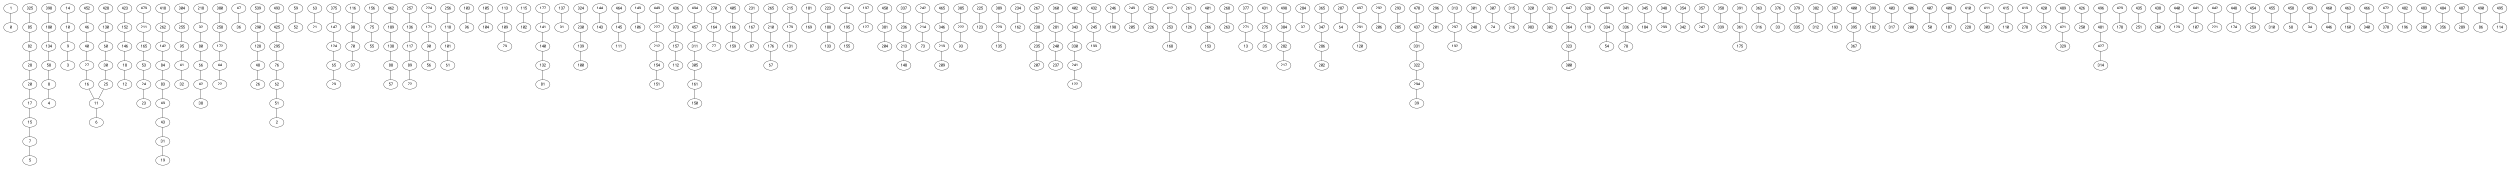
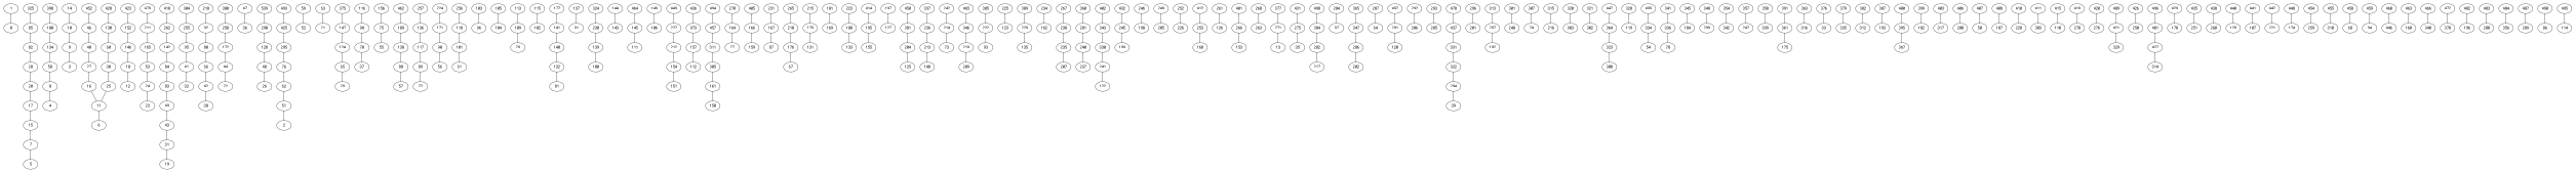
  graph {
    fontname="Roboto Mono"
    node [fontname="Roboto Mono"]
    edge [fontname="Roboto Mono"]
    1
    0
    7
    5
    8
    4
    9
    3
    10
    11
    6
    14
    15
    16
    17
    18
    12
    20
    24
    23
    25
    27
    28
    30
    31
    19
    40
    41
    32
    42
    38
    43
    44
    22
    46
    47
    36
    48
    26
    49
    51
    2
    53
    58
    59
    52
    60
    62
    63
    21
    65
    29
    66
    70
    37
    75
    55
    76
    80
    82
    83
    84
    85
    88
    57
    89
    72
    90
    56
    92
    95
    98
    101
    61
    103
    96
    105
    104
    109
    79
    113
    115
    102
    116
    117
    118
    124
    128
    130
    132
    81
    134
    136
    137
    91
    138
    139
    100
    140
    141
    142
    144
    143
    145
    111
    146
    147
    149
    106
    152
    154
    151
    156
    157
    112
    161
    150
    164
    77
    165
    166
    159
    167
    87
    171
    172
    n127 [label=973]
    176
    67
    177
    179
    131
    180
    181
    169
    188
    133
    189
    195
    155
    197
    127
    204
+   125
    210
    211
    212
    213
    148
    214
    73
    215
    218
    219
    209
    222
    93
    223
    224
    225
    123
    227
    229
    135
    230
    231
    234
    162
    235
    207
    236
    238
    240
    237
    241
    122
    242
    245
    199
    246
    198
    249
    205
    252
    226
    253
    168
    255
    256
    257
    258
    261
    126
    262
    265
    266
    153
    267
    268
    263
    270
    271
    13
    275
    35
    281
    282
    217
    284
    97
    286
    202
    287
    64
    290
    291
    120
    292
    206
    293
    285
    294
    39
    295
    296
    201
    297
    192
    301
    248
    304
    305
    307
    74
    311
    313
    315
    216
    n239 [label=983]
    320
    321
    302
    322
    323
    300
    324
    325
    328
    119
    330
    331
    334
    54
    336
    78
    337
    341
    343
    345
    184
    346
    347
    348
    299
    354
    342
    357
    247
    358
    339
    360
    361
    175
    363
    316
    364
    365
    375
    376
    33
    377
    379
    335
    380
    381
    382
    312
    384
    385
    387
    193
    389
    391
    395
    367
    398
    399
    182
    400
    401
    402
    403
    317
    405
    406
    200
    407
    50
    408
    187
    410
    228
    411
    303
    412
    414
    415
    110
    418
    419
    278
    420
    276
    421
    329
    423
    425
    426
    250
    427
    314
    428
    429
    178
    431
    432
    435
    251
    436
    437
    438
    260
    n343 [label=539]
    440
    129
    441
    107
    442
    221
    447
    448
    174
    449
    450
    452
    454
    259
    455
    310
    457
    458
    68
    459
    94
    460
    446
    462
    463
    160
    464
    465
    466
    340
    472
    378
    478
    479
    481
    482
    196
    483
    280
    484
    356
    487
    289
    489
    490
    86
    493
    494
    495
    114
    496
    497
    498
    499
    1 -- 0
    7 -- 5
    8 -- 4
    9 -- 3
    10 -- 9
    11 -- 6
    14 -- 10
    15 -- 7
    16 -- 11
    17 -- 15
    18 -- 12
    20 -- 17
    24 -- 23
    25 -- 11
    27 -- 16
    28 -- 20
    30 -- 25
    31 -- 19
    40 -- 27
    41 -- 32
    42 -- 38
    43 -- 31
    44 -- 22
    46 -- 40
    47 -- 36
    48 -- 26
    49 -- 43
    51 -- 2
    53 -- 24
    58 -- 8
    59 -- 52
    60 -- 30
    62 -- 51
    63 -- 21
    65 -- 29
    66 -- 42
    70 -- 37
    75 -- 55
    76 -- 62
    80 -- 66
    82 -- 28
    83 -- 49
    84 -- 83
    85 -- 82
    88 -- 57
    89 -- 72
    90 -- 56
    92 -- 80
    95 -- 41
    98 -- 70
    101 -- 61
    103 -- 96
    105 -- 104
    109 -- 79
    113 -- 109
    115 -- 102
    116 -- 98
    117 -- 89
    118 -- 101
    124 -- 65
    128 -- 48
    130 -- 60
    132 -- 81
    134 -- 58
    136 -- 117
    137 -- 91
    138 -- 88
    139 -- 100
    140 -- 132
    141 -- 140
    142 -- 84
    144 -- 143
    145 -- 111
    146 -- 18
    147 -- 124
    149 -- 106
    152 -- 146
    154 -- 151
    156 -- 75
    157 -- 112
    161 -- 150
    164 -- 77
    165 -- 53
    166 -- 159
    167 -- 87
    171 -- 90
    172 -- 44
    n127 -- 157
    176 -- 67
    177 -- 141
    179 -- 131
    180 -- 134
    181 -- 169
    188 -- 133
    189 -- 138
    195 -- 155
    197 -- 127
+   204 -- 125
    210 -- 176
    211 -- 165
    212 -- 154
    213 -- 148
    214 -- 73
    215 -- 179
    218 -- 92
    219 -- 209
    222 -- 93
    223 -- 188
    224 -- 171
    225 -- 123
    227 -- 212
    229 -- 135
    230 -- 139
    231 -- 167
    234 -- 162
    235 -- 207
    236 -- 213
    238 -- 235
    240 -- 237
    241 -- 122
    242 -- 214
    245 -- 199
    246 -- 198
    249 -- 205
    252 -- 226
    253 -- 168
    255 -- 95
    256 -- 118
    257 -- 136
    258 -- 172
    261 -- 126
    262 -- 142
    265 -- 210
    266 -- 153
    267 -- 238
    268 -- 263
    270 -- 164
    271 -- 13
    275 -- 35
    281 -- 240
    282 -- 217
    284 -- 97
    286 -- 202
    287 -- 64
    290 -- 128
    291 -- 120
    292 -- 206
    293 -- 285
    294 -- 39
    295 -- 76
    296 -- 201
    297 -- 192
    301 -- 248
    304 -- 255
    305 -- 161
    307 -- 74
    311 -- 305
    313 -- 297
    315 -- 216
    320 -- n239
    321 -- 302
    322 -- 294
    323 -- 300
    324 -- 230
    325 -- 85
    328 -- 119
    330 -- 241
    331 -- 322
    334 -- 54
    336 -- 78
    337 -- 236
    341 -- 336
    343 -- 330
    345 -- 184
    346 -- 219
    347 -- 286
    348 -- 299
    354 -- 342
    357 -- 247
    358 -- 339
    360 -- 281
    361 -- 175
    363 -- 316
    364 -- 323
    365 -- 347
    375 -- 147
    376 -- 33
    377 -- 271
    379 -- 335
    380 -- 258
    381 -- 204
    382 -- 312
    384 -- 282
    385 -- 222
    387 -- 193
    389 -- 229
    391 -- 361
    395 -- 367
    398 -- 180
    399 -- 182
    400 -- 395
    401 -- 266
    402 -- 343
    403 -- 317
    405 -- 166
    406 -- 200
    407 -- 50
    408 -- 187
    410 -- 228
    411 -- 303
    412 -- 253
    414 -- 195
    415 -- 110
    418 -- 262
    419 -- 278
    420 -- 276
    421 -- 329
    423 -- 152
    425 -- 295
    426 -- 250
    427 -- 314
    428 -- 130
    429 -- 178
    431 -- 275
    432 -- 245
    435 -- 251
    436 -- n127
    437 -- 331
    438 -- 260
    n343 -- 290
    440 -- 129
    441 -- 107
    442 -- 221
    447 -- 364
    448 -- 174
    449 -- 227
    450 -- 381
    452 -- 46
    454 -- 259
    455 -- 310
    457 -- 311
    458 -- 68
    459 -- 94
    460 -- 446
    462 -- 189
    463 -- 160
    464 -- 145
    465 -- 346
    466 -- 340
    472 -- 378
    478 -- 437
    479 -- 211
    481 -- 427
    482 -- 196
    483 -- 280
    484 -- 356
    487 -- 289
    489 -- 421
    490 -- 86
    493 -- 425
    494 -- 457
    495 -- 114
    496 -- 481
    497 -- 291
    498 -- 384
    499 -- 334
  }
